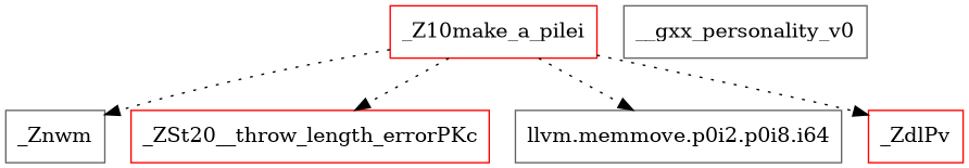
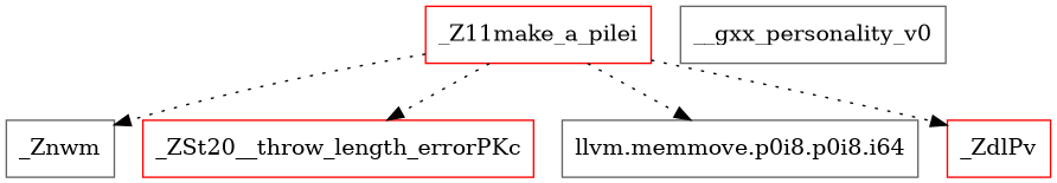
  digraph {
    node [color=red shape=rectangle]
    edge [style=dotted]
-   n1 [label=_Z10make_a_pilei]
+   n1 [label=_Z11make_a_pilei]
    n2 [color=gray40 label=_Znwm]
    n3 [label=_ZSt20__throw_length_errorPKc]
-   n4 [color=gray40 label="llvm.memmove.p0i2.p0i8.i64"]
+   n4 [color=gray40 label="llvm.memmove.p0i8.p0i8.i64"]
    n5 [label=_ZdlPv]
    n6 [color=gray40 label=__gxx_personality_v0]
    n1 -> n2
    n1 -> n3
    n1 -> n4
    n1 -> n5
  }
